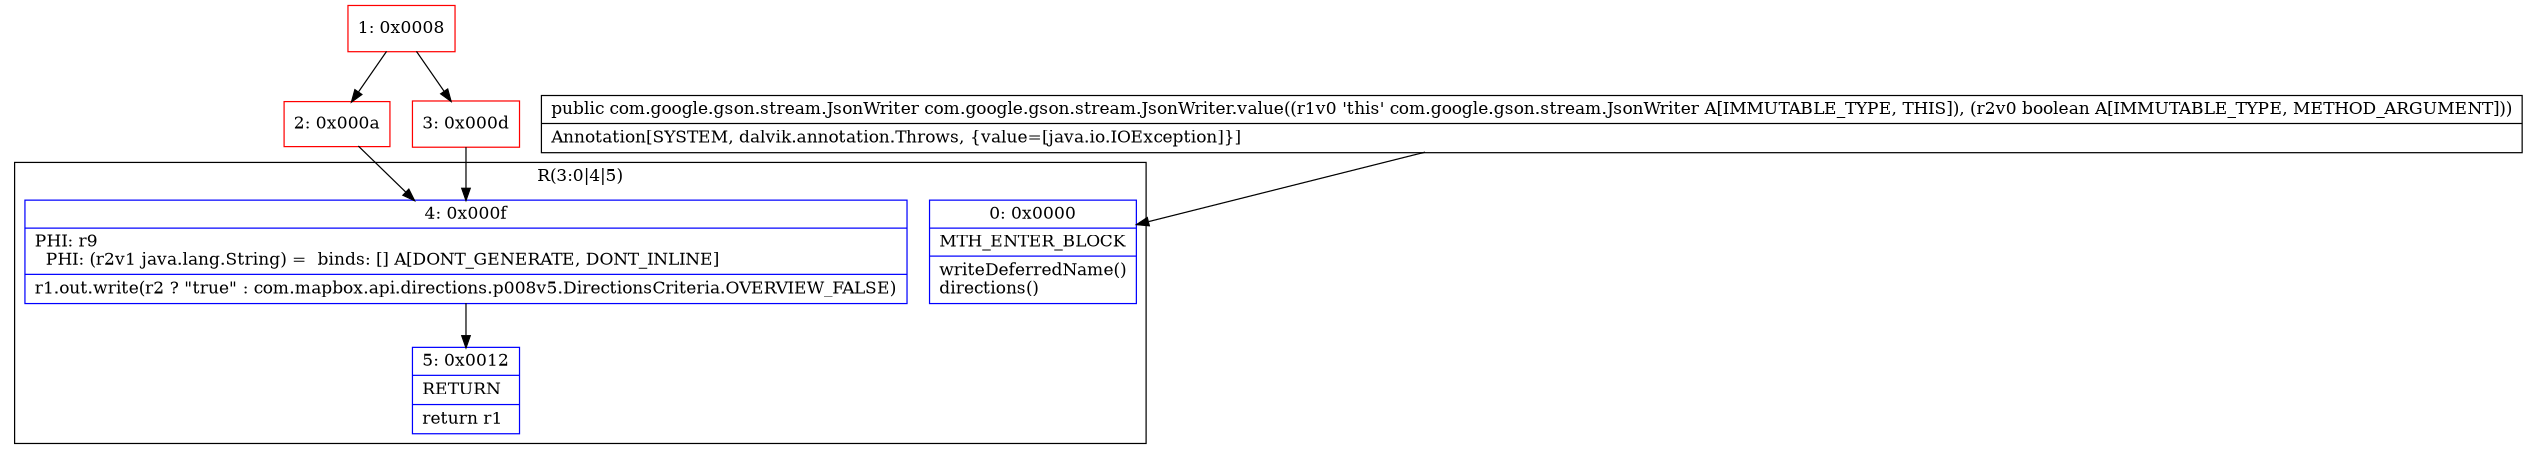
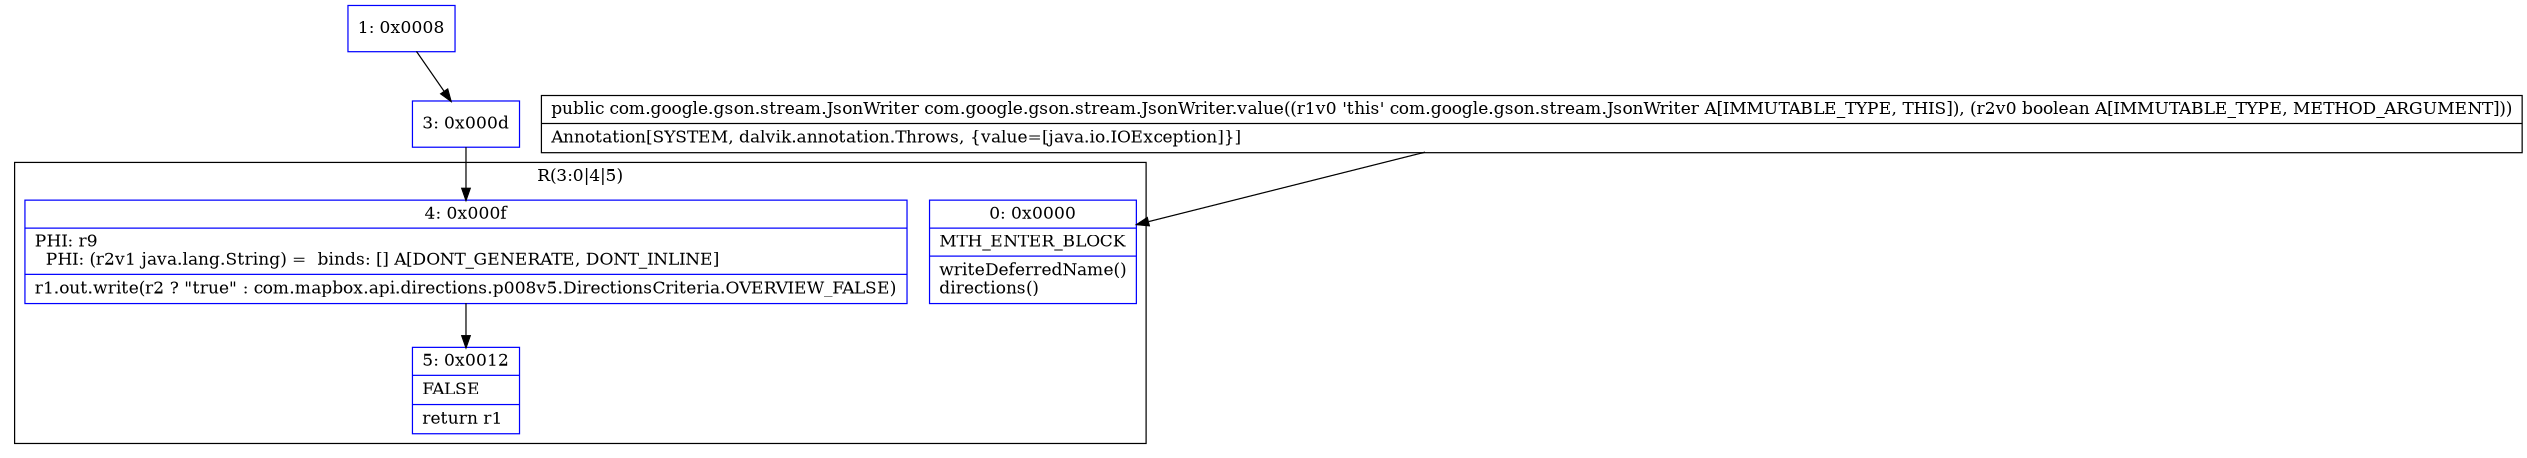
  digraph {
    node [color=blue shape=record]
    n1 [label="{0\:\ 0x0000|MTH_ENTER_BLOCK\l|writeDeferredName()\ldirections()\l}"]
    n2 [label="{4\:\ 0x000f|PHI: r9 \l  PHI: (r2v1 java.lang.String) =  binds: [] A[DONT_GENERATE, DONT_INLINE]\l|r1.out.write(r2 ? \"true\" : com.mapbox.api.directions.p008v5.DirectionsCriteria.OVERVIEW_FALSE)\l}"]
-   n3 [label="{5\:\ 0x0012|RETURN\l|return r1\l}"]
-   n4 [color=red label="{1\:\ 0x0008}"]
-   n5 [color=red label="{2\:\ 0x000a}"]
-   n6 [color=red label="{3\:\ 0x000d}"]
+   n3 [label="{5\:\ 0x0012|FALSE\l|return r1\l}"]
+   n4 [label="{1\:\ 0x0008}"]
+   n6 [label="{3\:\ 0x000d}"]
    n7 [label="{public com.google.gson.stream.JsonWriter com.google.gson.stream.JsonWriter.value((r1v0 'this' com.google.gson.stream.JsonWriter A[IMMUTABLE_TYPE, THIS]), (r2v0 boolean A[IMMUTABLE_TYPE, METHOD_ARGUMENT]))  | Annotation[SYSTEM, dalvik.annotation.Throws, \{value=[java.io.IOException]\}]\l}" color=""]
    subgraph cluster_1 {
      label="R(3:0|4|5)"
      n1
      n2
      n3
    }
    n2 -> n3
-   n4 -> n5
    n4 -> n6
-   n5 -> n2
    n6 -> n2
    n7 -> n1
  }
